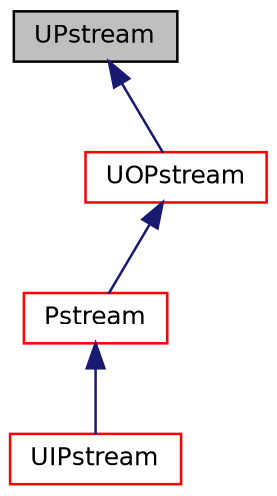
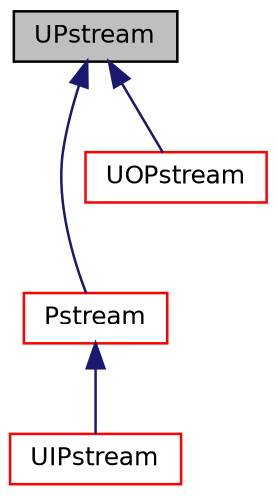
  digraph {
    node [color=red fontname=Helvetica fontsize=10 shape=record]
    edge [color=midnightblue dir=back fontname=Helvetica fontsize=10 labelfontname=Helvetica labelfontsize=10 style=solid]
    n1 [color=black fillcolor=grey75 fontcolor=black height=0.2 label=UPstream style=filled width=0.4]
    n2 [height=0.2 label=Pstream width=0.4]
    n3 [height=0.2 label=UOPstream width=0.4]
    n4 [height=0.2 label=UIPstream width=0.4]
-   n3 -> n2
+   n1 -> n2
    n1 -> n3
    n2 -> n4
  }
